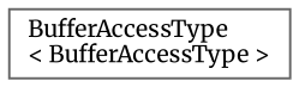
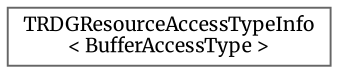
  digraph {
    rankdir=LR
    fontname=Merriweather
-   n1 [color=grey40 fillcolor=white fontname=Merriweather fontsize=10 height=0.2 label="BufferAccessType\l\< BufferAccessType \>" shape=box style=filled width=0.4]
+   n1 [color=grey40 fillcolor=white fontname=Merriweather fontsize=10 height=0.2 label="TRDGResourceAccessTypeInfo\l\< BufferAccessType \>" shape=box style=filled width=0.4]
  }
